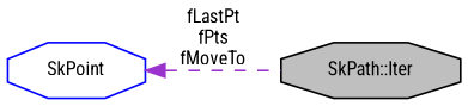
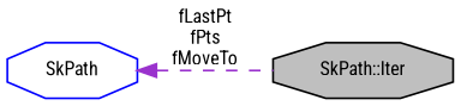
  digraph {
    rankdir=LR
    fontname="Roboto Condensed"
    node [fontname="Roboto Condensed" fontsize=10 shape=octagon style=filled]
    n1 [color=black fillcolor=grey75 fontcolor=black height=0.2 label="SkPath::Iter" width=0.4]
-   n2 [color=blue fillcolor=white height=0.2 label=SkPoint width=0.4]
+   n2 [color=blue fillcolor=white height=0.2 label=SkPath width=0.4]
    n2 -> n1 [color=darkorchid3 dir=back fontname="Roboto Condensed" fontsize=10 label="fLastPt\nfPts\nfMoveTo" labelfontname=FreeSans labelfontsize=10 style=dashed]
  }
